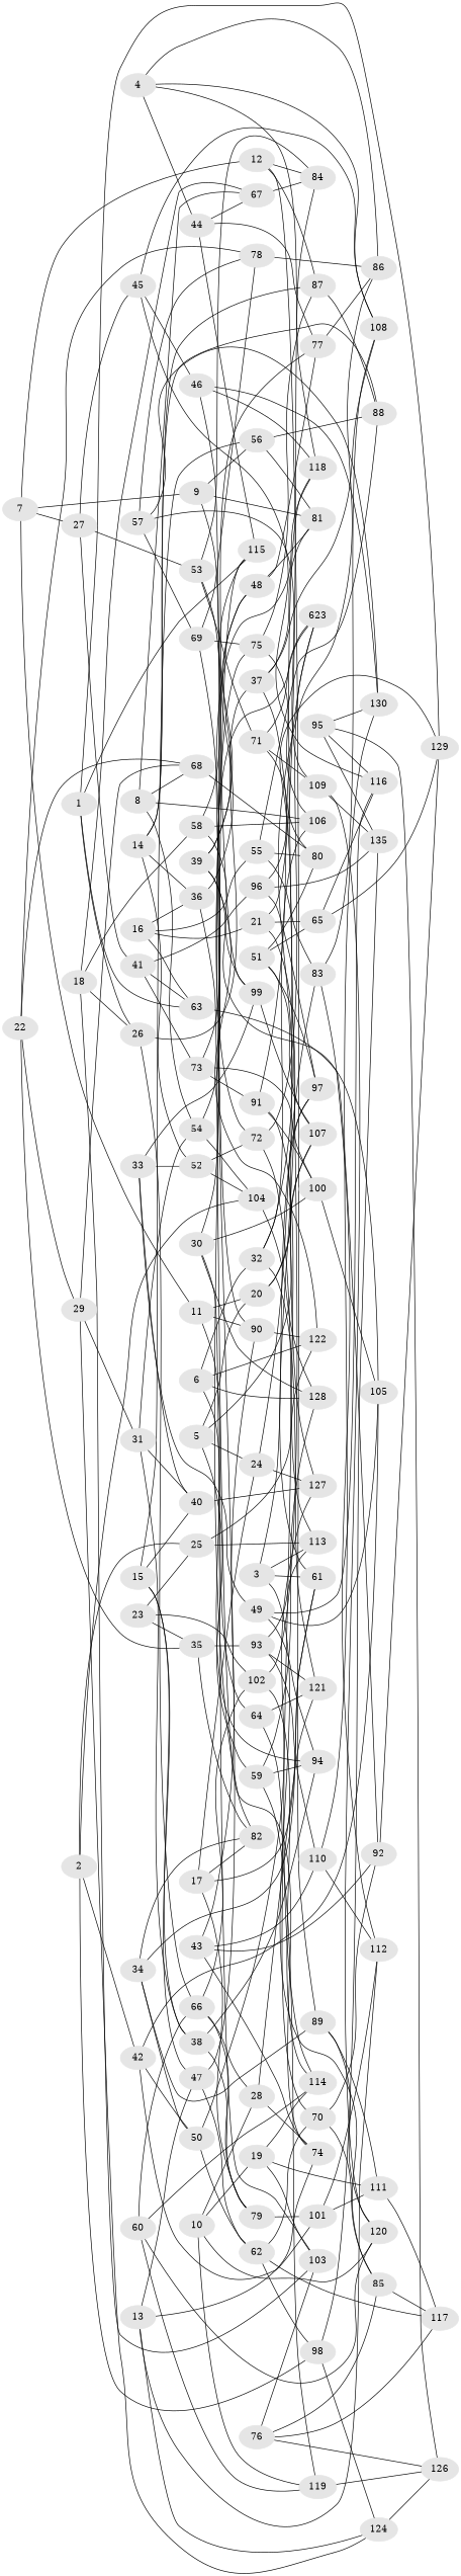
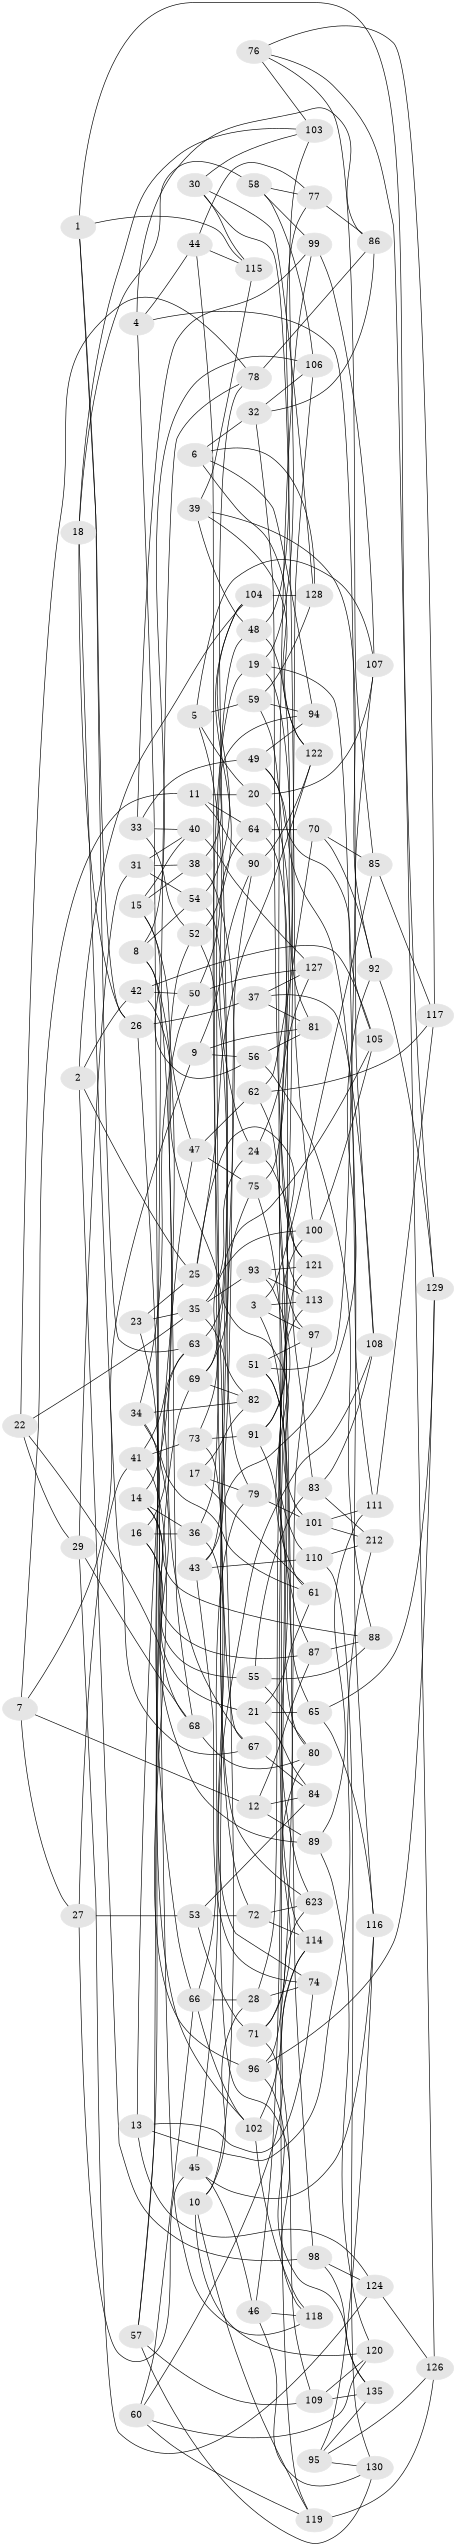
  graph {
    rankdir=LR
    node [color=gray90 style=filled]
    1
    26
    63
    115
    129
    37
    66
    105
    2
    25
    42
    98
    104
    113
    122
    50
    101
    124
    n19 [label=135]
    128
    3
    61
    85
    97
    117
    4
    44
    86
    108
    118
    67
    77
    5
    20
    24
    59
    107
    83
    127
    94
    119
    6
    32
    106
    121
    7
    9
    11
    12
    27
    56
    81
    90
    64
    84
    87
    89
    41
    45
    53
    8
    54
    68
    n64 [label=623]
    80
    88
    10
    19
    28
    120
    103
    111
    114
    74
    126
    70
    13
    47
-   112
+   112 [label=212]
    62
    75
    14
    36
    52
    48
    72
    15
    38
    40
    79
    16
    21
    55
    65
    17
    82
    18
    58
    99
    116
    22
    29
    35
    78
    31
    93
    23
    102
    73
    96
    46
    71
    30
    100
    33
    49
    34
    110
    39
    92
    91
    43
    130
    51
    109
    57
    69
    60
    76
    95
    1 -- 26
    1 -- 63
    1 -- 115
    1 -- 129
    26 -- 37
    26 -- 66
    63 -- 105
    37 -- 108
    37 -- 127
    37 -- 81
    66 -- 28
    66 -- 79
    66 -- 102
    2 -- 25
    2 -- 42
    2 -- 98
    2 -- 104
    25 -- 113
    25 -- 122
    42 -- 105
    42 -- 50
    42 -- 101
    98 -- 124
    98 -- n19
    104 -- 128
    50 -- 127
-   50 -- 62
+   50 -- 64
    101 -- 111
    101 -- 112
    124 -- 126
    3 -- 113
    3 -- 61
    3 -- 85
    3 -- 97
    85 -- 117
    4 -- 44
    4 -- 86
    4 -- 108
    4 -- 118
    44 -- 115
    44 -- 67
    44 -- 77
    67 -- 84
    77 -- 86
    5 -- 20
    5 -- 24
    5 -- 59
    5 -- 107
    20 -- 97
    20 -- 107
    24 -- 83
    24 -- 127
    59 -- 128
    59 -- 94
    59 -- 119
    83 -- 108
    83 -- 112
    119 -- 126
    6 -- 122
    6 -- 128
    6 -- 94
    6 -- 32
    32 -- 86
    32 -- 106
    32 -- 121
    7 -- 9
    7 -- 11
    7 -- 12
    7 -- 27
    9 -- 56
    9 -- 81
    9 -- 90
    11 -- 20
    11 -- 90
    11 -- 64
    12 -- 84
    12 -- 87
    12 -- 89
    27 -- 41
    27 -- 45
    27 -- 53
    56 -- 81
    56 -- 88
    90 -- 122
    64 -- 121
    64 -- 70
    87 -- 88
    89 -- 120
    89 -- 111
    41 -- 63
    41 -- 73
    41 -- 96
    45 -- 108
    45 -- 116
    45 -- 46
    53 -- 84
    53 -- 72
    53 -- 71
    8 -- 67
    8 -- 106
    8 -- 54
    8 -- 68
    54 -- 104
    54 -- n64
    68 -- 80
    10 -- 119
    10 -- 19
    10 -- 28
    10 -- 120
    19 -- 103
    19 -- 111
    19 -- 114
    28 -- 121
    28 -- 74
    111 -- 117
    70 -- 85
    70 -- 92
    13 -- 124
    13 -- 74
    13 -- 47
    13 -- 112
    47 -- 62
    47 -- 75
    62 -- 98
    62 -- 117
    62 -- 70
    75 -- 106
    75 -- 87
    14 -- 87
    14 -- 88
    14 -- 36
    14 -- 52
    36 -- 74
    36 -- 48
    52 -- 104
    52 -- 72
    48 -- 77
    48 -- 81
    72 -- n64
    72 -- 114
    15 -- 56
    15 -- 47
    15 -- 38
    15 -- 40
    38 -- 94
    38 -- 79
    40 -- 127
    79 -- 101
    16 -- 63
    16 -- 36
    16 -- 21
    16 -- 55
    21 -- 61
    21 -- 84
    21 -- 65
    55 -- 83
    55 -- 80
    55 -- 88
    65 -- 129
    65 -- 116
    17 -- 61
-   17 -- 24
+   35 -- 24
    17 -- 79
    17 -- 82
    18 -- 26
    18 -- 67
    18 -- 103
    18 -- 58
    58 -- 77
    58 -- 106
    58 -- 99
    99 -- 107
    22 -- 68
    22 -- 29
    22 -- 35
    22 -- 78
    29 -- 124
    29 -- 68
    29 -- 31
    35 -- 82
    35 -- 93
    78 -- 86
    31 -- 54
    31 -- 38
    31 -- 40
    93 -- 113
    93 -- 121
    93 -- 110
    23 -- 25
    23 -- 35
    23 -- 102
    102 -- 118
    102 -- 114
    73 -- 118
    73 -- 100
    73 -- 91
    96 -- 129
    96 -- n19
    96 -- 97
    46 -- 118
    46 -- 99
    46 -- 130
    71 -- n64
    71 -- 80
    71 -- 109
    30 -- 115
    30 -- 128
    30 -- 103
    30 -- 100
    100 -- 105
    33 -- 52
    33 -- 40
    33 -- 99
    33 -- 49
    49 -- 105
    49 -- 94
    49 -- 116
    34 -- 50
    34 -- 61
    34 -- 89
    34 -- 82
    110 -- 112
    110 -- 130
    39 -- 115
    39 -- 122
    39 -- 48
    39 -- 92
    92 -- 129
    91 -- 113
    91 -- n64
    91 -- 100
    43 -- 90
    43 -- 74
    43 -- 110
    43 -- 92
    51 -- 97
    51 -- 107
    51 -- 80
    51 -- 65
    109 -- n19
    109 -- 120
    57 -- 78
    57 -- 130
    57 -- 109
    57 -- 69
    69 -- 75
    69 -- 82
    69 -- 78
    60 -- 66
    60 -- 119
    60 -- 120
    60 -- 114
    76 -- 85
    76 -- 117
    76 -- 103
    76 -- 126
    95 -- n19
    95 -- 126
    95 -- 116
    95 -- 130
  }
